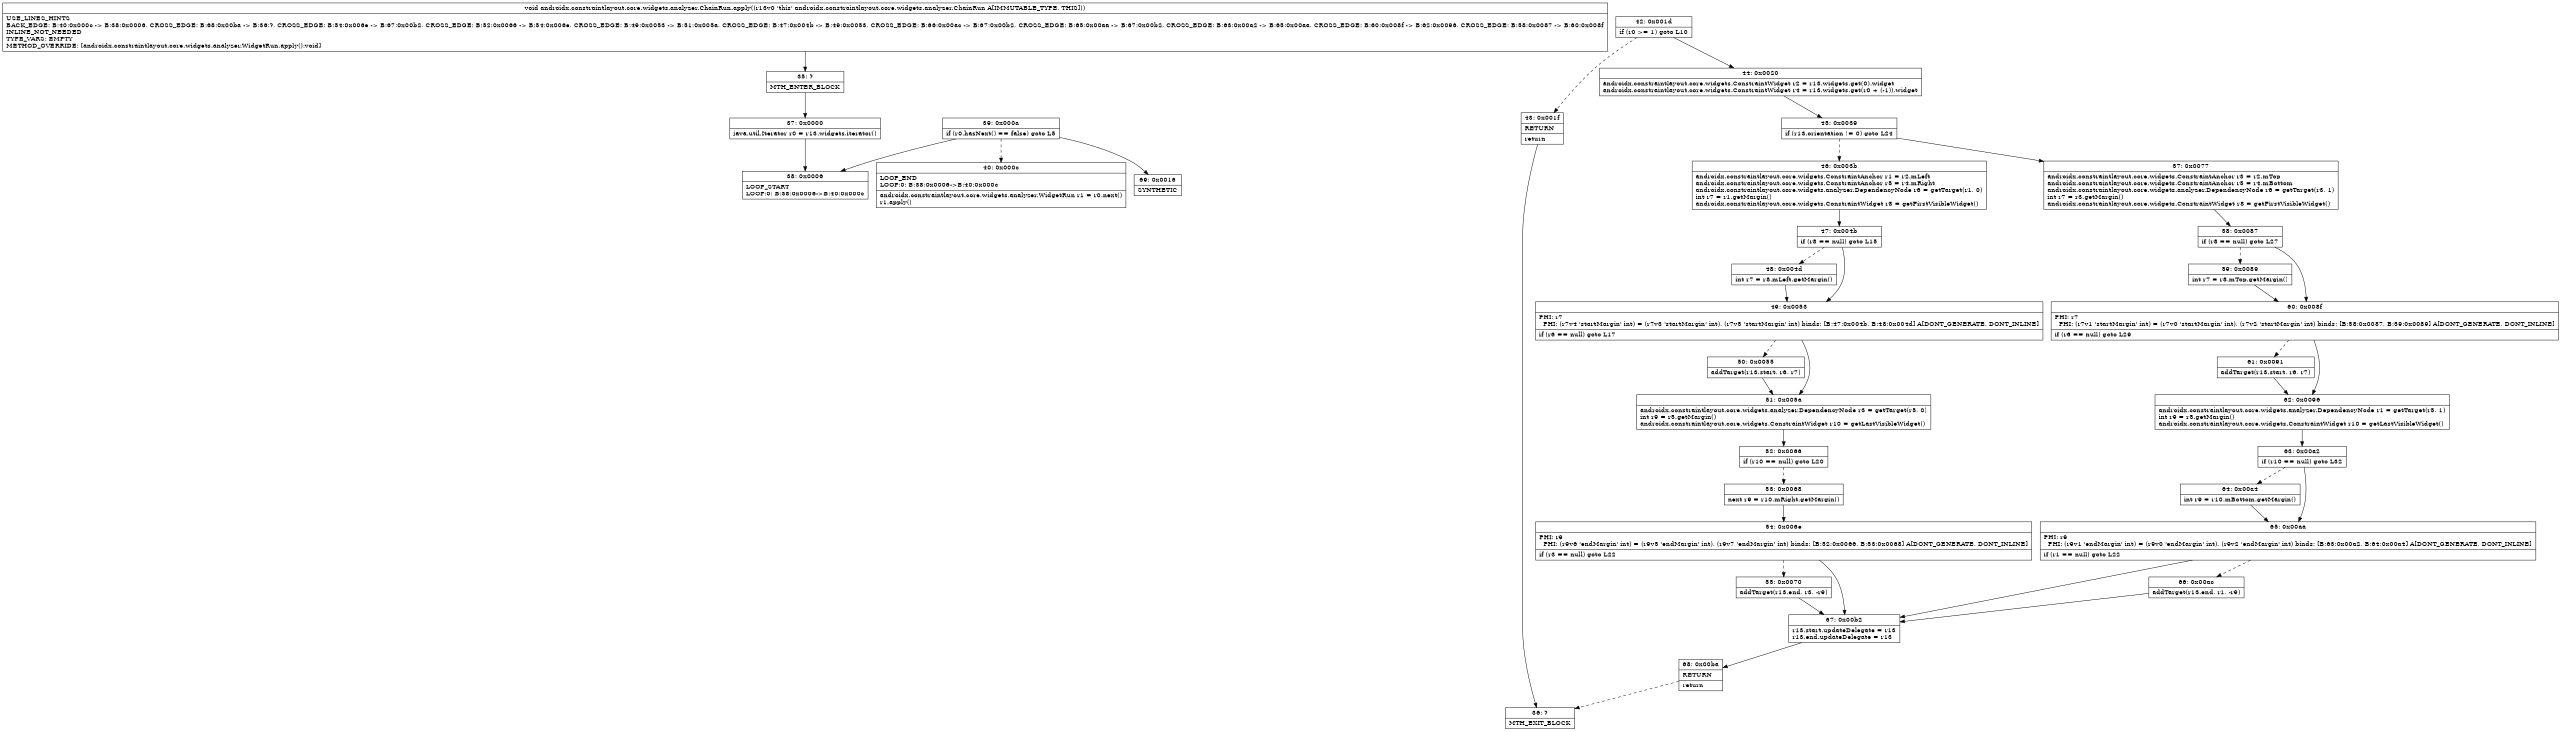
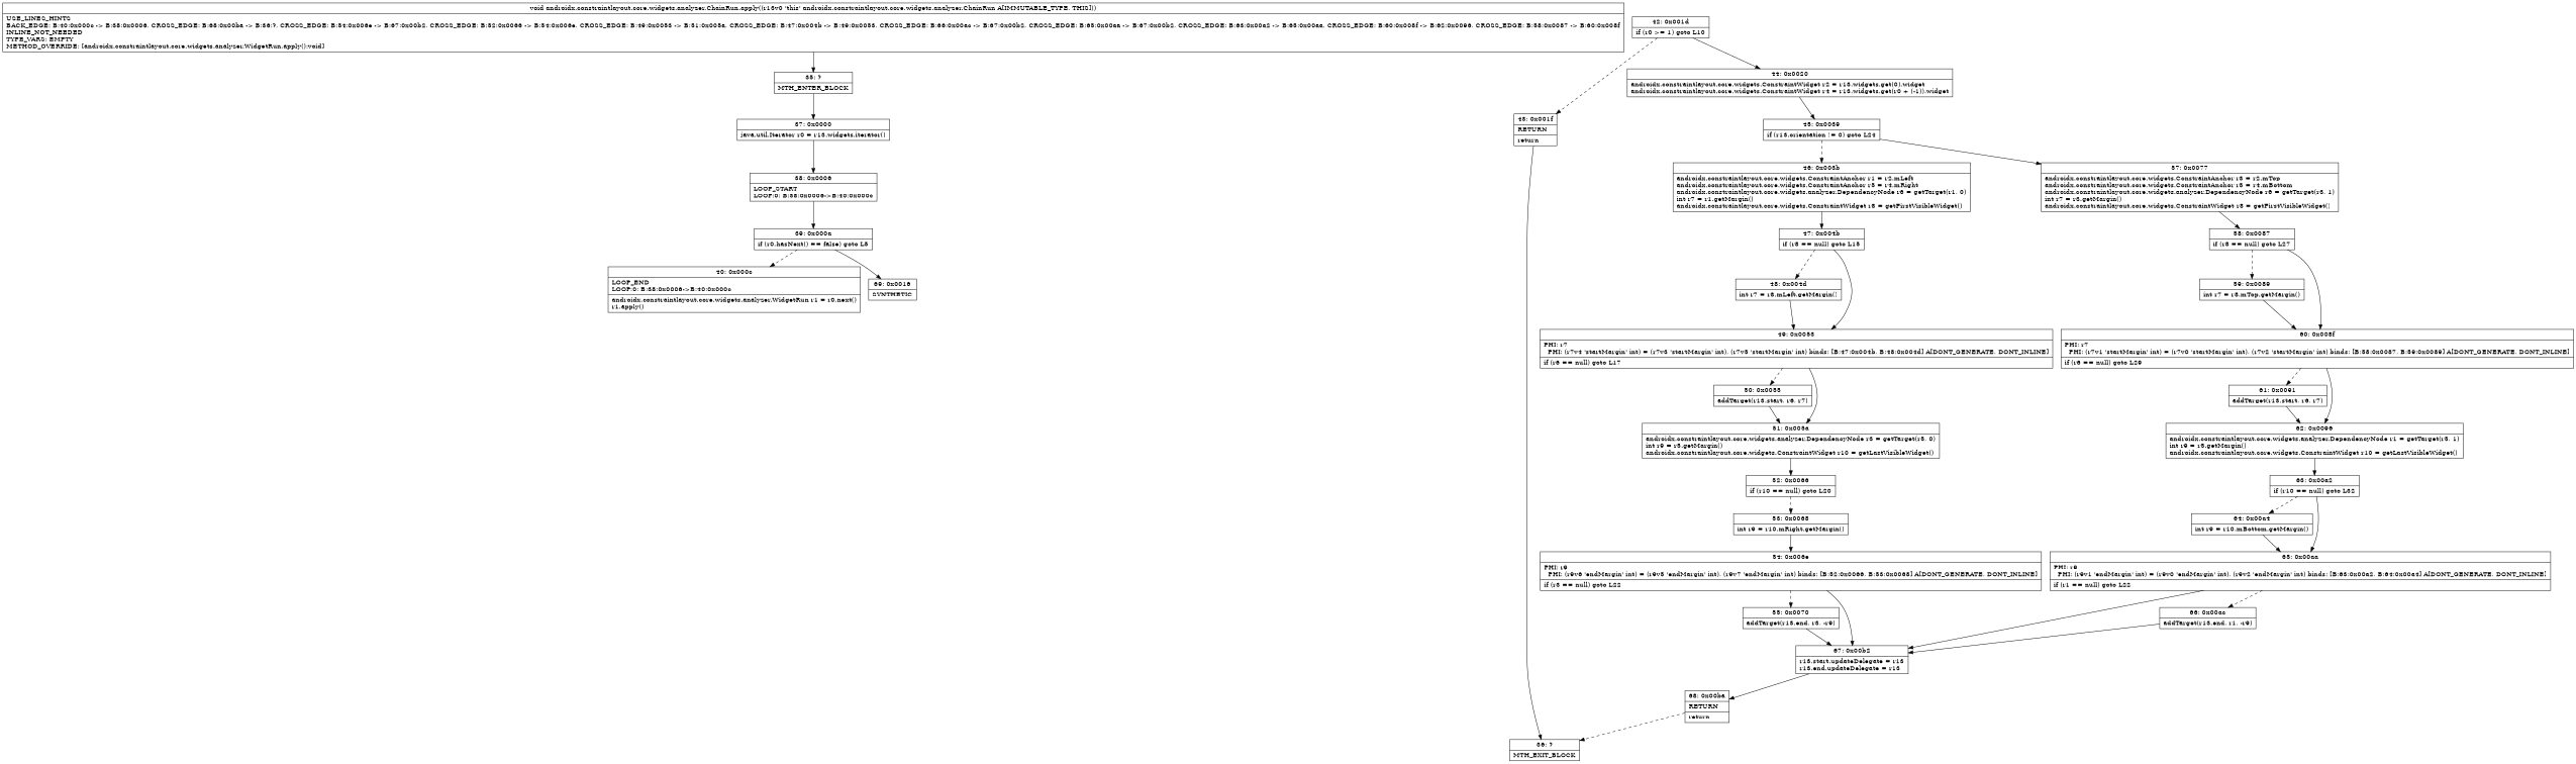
  digraph {
    node [shape=record]
    n1 [label="{35\:\ ?|MTH_ENTER_BLOCK\l}"]
    n2 [label="{37\:\ 0x0000|java.util.Iterator r0 = r13.widgets.iterator()\l}"]
    n3 [label="{38\:\ 0x0006|LOOP_START\lLOOP:0: B:38:0x0006\-\>B:40:0x000c\l}"]
    n4 [label="{39\:\ 0x000a|if (r0.hasNext() == false) goto L5\l}"]
    n5 [label="{40\:\ 0x000c|LOOP_END\lLOOP:0: B:38:0x0006\-\>B:40:0x000c\l|androidx.constraintlayout.core.widgets.analyzer.WidgetRun r1 = r0.next()\lr1.apply()\l}"]
    n6 [label="{69\:\ 0x0016|SYNTHETIC\l}"]
    n7 [label="{42\:\ 0x001d|if (r0 \>= 1) goto L10\l}"]
    n8 [label="{43\:\ 0x001f|RETURN\l|return\l}"]
    n9 [label="{44\:\ 0x0020|androidx.constraintlayout.core.widgets.ConstraintWidget r2 = r13.widgets.get(0).widget\landroidx.constraintlayout.core.widgets.ConstraintWidget r4 = r13.widgets.get(r0 + (\-1)).widget\l}"]
    n10 [label="{36\:\ ?|MTH_EXIT_BLOCK\l}"]
    n11 [label="{45\:\ 0x0039|if (r13.orientation != 0) goto L24\l}"]
    n12 [label="{46\:\ 0x003b|androidx.constraintlayout.core.widgets.ConstraintAnchor r1 = r2.mLeft\landroidx.constraintlayout.core.widgets.ConstraintAnchor r5 = r4.mRight\landroidx.constraintlayout.core.widgets.analyzer.DependencyNode r6 = getTarget(r1, 0)\lint r7 = r1.getMargin()\landroidx.constraintlayout.core.widgets.ConstraintWidget r8 = getFirstVisibleWidget()\l}"]
    n13 [label="{57\:\ 0x0077|androidx.constraintlayout.core.widgets.ConstraintAnchor r3 = r2.mTop\landroidx.constraintlayout.core.widgets.ConstraintAnchor r5 = r4.mBottom\landroidx.constraintlayout.core.widgets.analyzer.DependencyNode r6 = getTarget(r3, 1)\lint r7 = r3.getMargin()\landroidx.constraintlayout.core.widgets.ConstraintWidget r8 = getFirstVisibleWidget()\l}"]
    n14 [label="{47\:\ 0x004b|if (r8 == null) goto L15\l}"]
    n15 [label="{58\:\ 0x0087|if (r8 == null) goto L27\l}"]
    n16 [label="{48\:\ 0x004d|int r7 = r8.mLeft.getMargin()\l}"]
    n17 [label="{49\:\ 0x0053|PHI: r7 \l  PHI: (r7v4 'startMargin' int) = (r7v3 'startMargin' int), (r7v5 'startMargin' int) binds: [B:47:0x004b, B:48:0x004d] A[DONT_GENERATE, DONT_INLINE]\l|if (r6 == null) goto L17\l}"]
    n18 [label="{50\:\ 0x0055|addTarget(r13.start, r6, r7)\l}"]
    n19 [label="{51\:\ 0x005a|androidx.constraintlayout.core.widgets.analyzer.DependencyNode r3 = getTarget(r5, 0)\lint r9 = r5.getMargin()\landroidx.constraintlayout.core.widgets.ConstraintWidget r10 = getLastVisibleWidget()\l}"]
    n20 [label="{52\:\ 0x0066|if (r10 == null) goto L20\l}"]
-   n21 [label="{53\:\ 0x0068|next r9 = r10.mRight.getMargin()\l}"]
+   n21 [label="{53\:\ 0x0068|int r9 = r10.mRight.getMargin()\l}"]
    n22 [label="{54\:\ 0x006e|PHI: r9 \l  PHI: (r9v6 'endMargin' int) = (r9v5 'endMargin' int), (r9v7 'endMargin' int) binds: [B:52:0x0066, B:53:0x0068] A[DONT_GENERATE, DONT_INLINE]\l|if (r3 == null) goto L22\l}"]
    n23 [label="{55\:\ 0x0070|addTarget(r13.end, r3, \-r9)\l}"]
    n24 [label="{67\:\ 0x00b2|r13.start.updateDelegate = r13\lr13.end.updateDelegate = r13\l}"]
    n25 [label="{68\:\ 0x00ba|RETURN\l|return\l}"]
    n26 [label="{59\:\ 0x0089|int r7 = r8.mTop.getMargin()\l}"]
    n27 [label="{60\:\ 0x008f|PHI: r7 \l  PHI: (r7v1 'startMargin' int) = (r7v0 'startMargin' int), (r7v2 'startMargin' int) binds: [B:58:0x0087, B:59:0x0089] A[DONT_GENERATE, DONT_INLINE]\l|if (r6 == null) goto L29\l}"]
    n28 [label="{61\:\ 0x0091|addTarget(r13.start, r6, r7)\l}"]
    n29 [label="{62\:\ 0x0096|androidx.constraintlayout.core.widgets.analyzer.DependencyNode r1 = getTarget(r5, 1)\lint r9 = r5.getMargin()\landroidx.constraintlayout.core.widgets.ConstraintWidget r10 = getLastVisibleWidget()\l}"]
    n30 [label="{63\:\ 0x00a2|if (r10 == null) goto L32\l}"]
    n31 [label="{64\:\ 0x00a4|int r9 = r10.mBottom.getMargin()\l}"]
    n32 [label="{65\:\ 0x00aa|PHI: r9 \l  PHI: (r9v1 'endMargin' int) = (r9v0 'endMargin' int), (r9v2 'endMargin' int) binds: [B:63:0x00a2, B:64:0x00a4] A[DONT_GENERATE, DONT_INLINE]\l|if (r1 == null) goto L22\l}"]
    n33 [label="{66\:\ 0x00ac|addTarget(r13.end, r1, \-r9)\l}"]
    n34 [label="{void androidx.constraintlayout.core.widgets.analyzer.ChainRun.apply((r13v0 'this' androidx.constraintlayout.core.widgets.analyzer.ChainRun A[IMMUTABLE_TYPE, THIS]))  | USE_LINES_HINTS\lBACK_EDGE: B:40:0x000c \-\> B:38:0x0006, CROSS_EDGE: B:68:0x00ba \-\> B:36:?, CROSS_EDGE: B:54:0x006e \-\> B:67:0x00b2, CROSS_EDGE: B:52:0x0066 \-\> B:54:0x006e, CROSS_EDGE: B:49:0x0053 \-\> B:51:0x005a, CROSS_EDGE: B:47:0x004b \-\> B:49:0x0053, CROSS_EDGE: B:66:0x00ac \-\> B:67:0x00b2, CROSS_EDGE: B:65:0x00aa \-\> B:67:0x00b2, CROSS_EDGE: B:63:0x00a2 \-\> B:65:0x00aa, CROSS_EDGE: B:60:0x008f \-\> B:62:0x0096, CROSS_EDGE: B:58:0x0087 \-\> B:60:0x008f\lINLINE_NOT_NEEDED\lTYPE_VARS: EMPTY\lMETHOD_OVERRIDE: [androidx.constraintlayout.core.widgets.analyzer.WidgetRun.apply():void]\l}"]
    n1 -> n2
    n2 -> n3
-   n4 -> n3
+   n3 -> n4
    n4 -> n5 [style=dashed]
    n4 -> n6
    n7 -> n8 [style=dashed]
    n7 -> n9
    n8 -> n10
    n9 -> n11
    n11 -> n12 [style=dashed]
    n11 -> n13
    n12 -> n14
    n13 -> n15
    n14 -> n16 [style=dashed]
    n14 -> n17
    n15 -> n26 [style=dashed]
    n15 -> n27
    n16 -> n17
    n17 -> n18 [style=dashed]
    n17 -> n19
    n18 -> n19
    n19 -> n20
    n20 -> n21 [style=dashed]
    n21 -> n22
    n22 -> n23 [style=dashed]
    n22 -> n24
    n23 -> n24
    n24 -> n25
    n25 -> n10 [style=dashed]
    n26 -> n27
    n27 -> n28 [style=dashed]
    n27 -> n29
    n28 -> n29
    n29 -> n30
    n30 -> n31 [style=dashed]
    n30 -> n32
    n31 -> n32
    n32 -> n24
    n32 -> n33 [style=dashed]
    n33 -> n24
    n34 -> n1
  }
